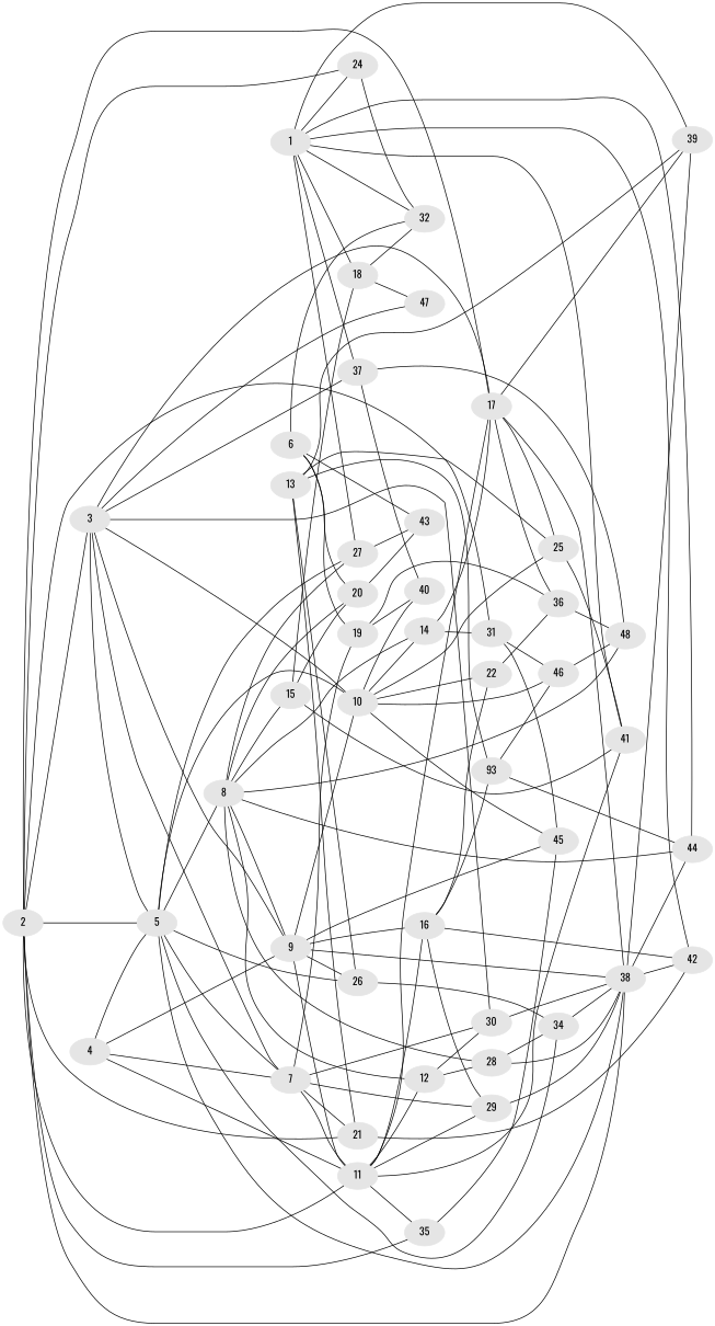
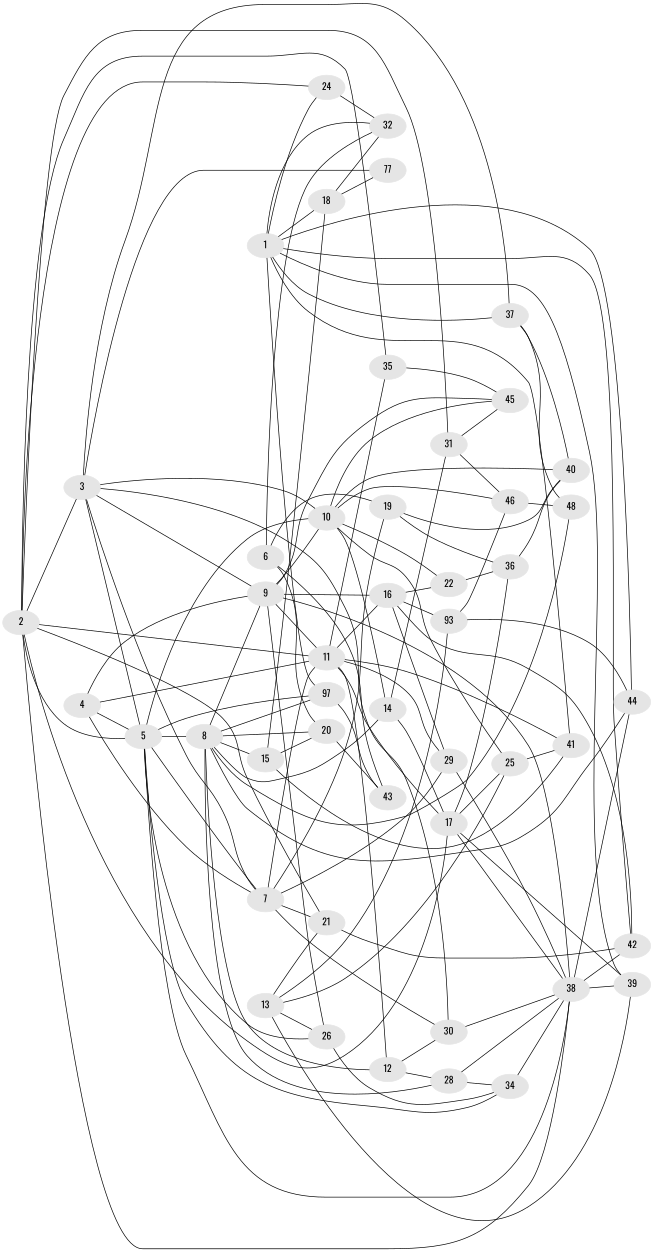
  graph {
    fontname=Oswald
    rankdir=LR
    node [color=gray90 fontname=Oswald style=filled]
    edge [fontname=Oswald weight=1.0]
    1
    18
    24
-   27
+   27 [label=97]
    32
    37
    39
    41
    42
    44
-   47
+   47 [label=77]
    43
    48
    40
    2
    3
    5
    11
    17
    21
    31
    35
    38
    7
    9
    10
    30
    8
    26
    34
    29
    12
    16
    25
    36
    45
    46
    19
    14
    22
    4
    20
    15
    28
    6
    n46 [label=93]
    13
    1 -- 18
    1 -- 24 [weight=2.0]
    1 -- 27
    1 -- 32
    1 -- 37
    1 -- 39
    1 -- 41
    1 -- 42
    1 -- 44
    18 -- 32
    18 -- 47
    24 -- 32
    27 -- 43
    37 -- 48
    37 -- 40
    2 -- 24
    2 -- 3
    2 -- 5 [weight=2.0]
    2 -- 11
    2 -- 17
    2 -- 21
    2 -- 31
    2 -- 35
    2 -- 38
    3 -- 37
    3 -- 47 [weight=3.0]
    3 -- 5
-   3 -- 17
    3 -- 7
    3 -- 9
    3 -- 10
    3 -- 30
    5 -- 27
    5 -- 38
    5 -- 7
    5 -- 10
    5 -- 8
    5 -- 26
    5 -- 34
    11 -- 41
    11 -- 17
    11 -- 35
    11 -- 29
    11 -- 12
    11 -- 16 [weight=2.0]
    17 -- 39
    17 -- 38
    17 -- 25
    17 -- 36
    21 -- 42
    31 -- 45
    31 -- 46
    35 -- 45
    38 -- 39
    38 -- 42
    38 -- 44
    7 -- 11
    7 -- 21
    7 -- 30
    7 -- 29
    7 -- 19
    9 -- 11
    9 -- 38 [weight=2.0]
    9 -- 10
    9 -- 26 [weight=3.0]
    9 -- 16
    9 -- 45
    10 -- 40
    10 -- 25
    10 -- 45
    10 -- 46
    10 -- 14
    10 -- 22 [weight=2.0]
    30 -- 38
    8 -- 27
    8 -- 44
    8 -- 48
    8 -- 9
    8 -- 12
    8 -- 14
    8 -- 20
    8 -- 15
    8 -- 28
    26 -- 34
    34 -- 38
    29 -- 38
    12 -- 30
    12 -- 28
    16 -- 42
    16 -- 29
    16 -- 22
    16 -- n46
    25 -- 41
-   36 -- 48
+   36 -- 40
    46 -- 48
    19 -- 40
    19 -- 36
    14 -- 17
    14 -- 31
    22 -- 36
    4 -- 5 [weight=2.0]
    4 -- 11 [weight=2.0]
    4 -- 7
    4 -- 9
    20 -- 43
    15 -- 18
    15 -- 41
    15 -- 20
    28 -- 38
    28 -- 34
    6 -- 32
    6 -- 43
    6 -- 19
    6 -- 20
    n46 -- 44
    n46 -- 46
    13 -- 39
    13 -- 21
    13 -- 26
    13 -- 25
    13 -- n46
  }
